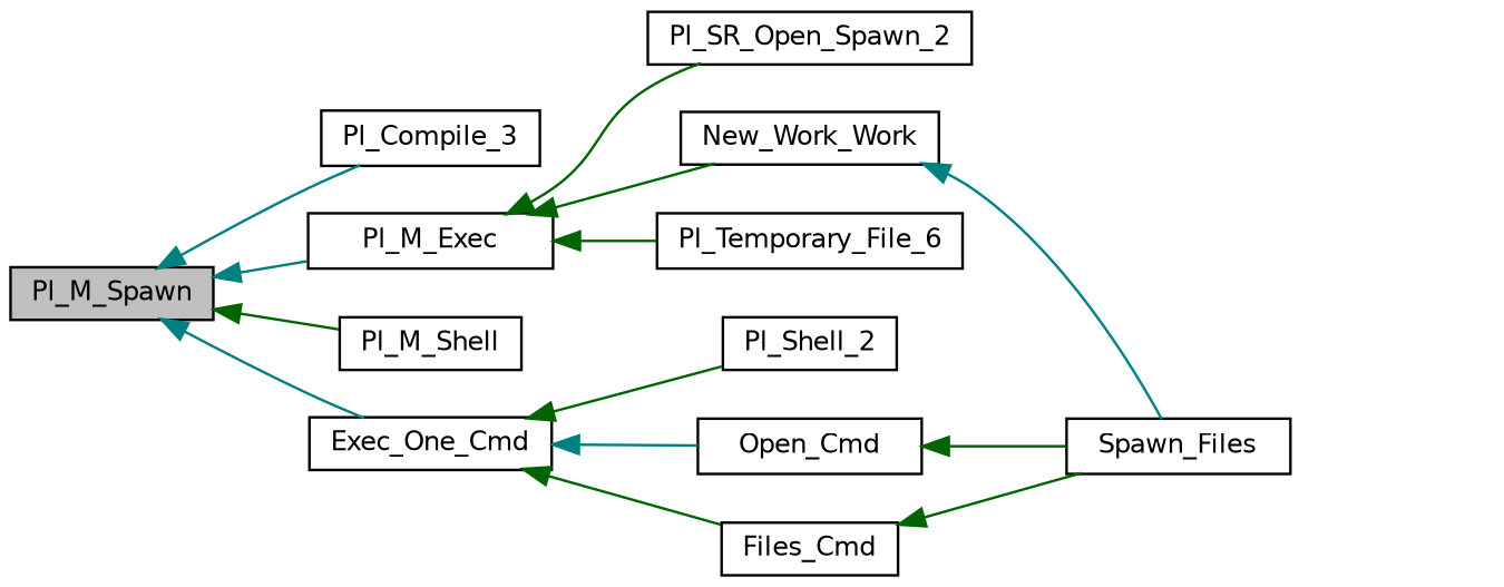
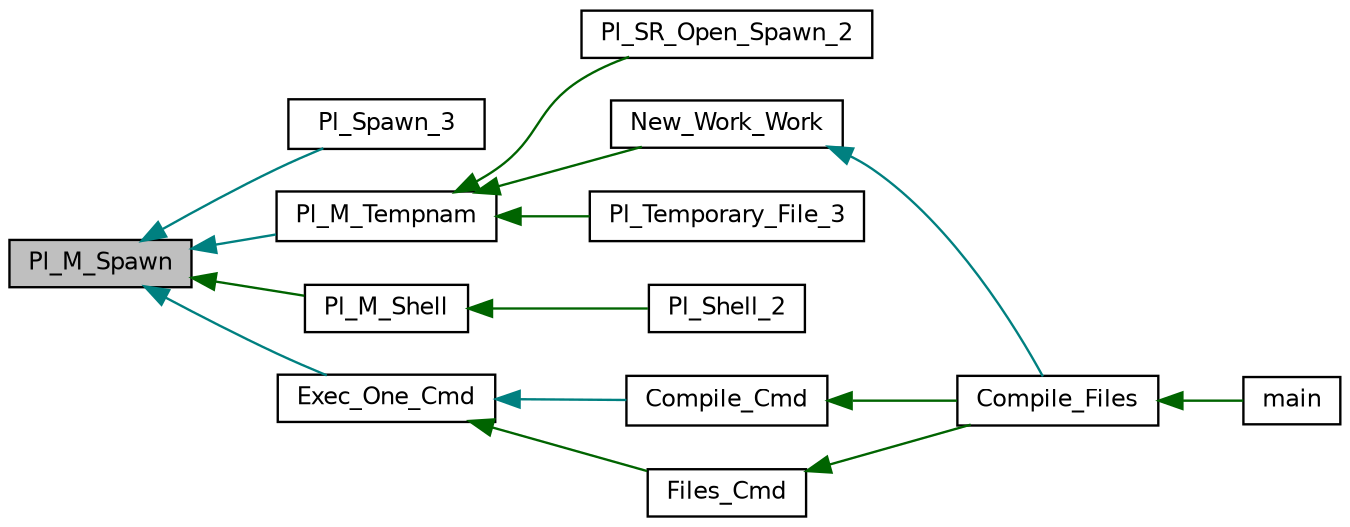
  digraph {
    rankdir=LR
    node [color=black fillcolor=white fontname=Helvetica fontsize=10 shape=record style=filled]
    edge [color=darkgreen dir=back fontname=Helvetica fontsize=10 labelfontname=Helvetica labelfontsize=10 style=solid]
    n1 [fillcolor=grey75 fontcolor=black height=0.2 label=Pl_M_Spawn width=0.4]
-   n2 [height=0.2 label=Pl_Compile_3 width=0.4]
+   n2 [height=0.2 label=Pl_Spawn_3 width=0.4]
    n3 [height=0.2 label=Pl_M_Shell width=0.4]
-   n4 [height=0.2 label=Pl_M_Exec width=0.4]
+   n4 [height=0.2 label=Pl_M_Tempnam width=0.4]
    n5 [height=0.2 label=Exec_One_Cmd width=0.4]
    n6 [height=0.2 label=Pl_Shell_2 width=0.4]
-   n7 [height=0.2 label=Pl_Temporary_File_6 width=0.4]
+   n7 [height=0.2 label=Pl_Temporary_File_3 width=0.4]
    n8 [height=0.2 label=Pl_SR_Open_Spawn_2 width=0.4]
    n9 [height=0.2 label=New_Work_Work width=0.4]
-   n10 [height=0.2 label=Open_Cmd width=0.4]
+   n10 [height=0.2 label=Compile_Cmd width=0.4]
    n11 [height=0.2 label=Files_Cmd width=0.4]
-   n12 [height=0.2 label=Spawn_Files width=0.4]
+   n12 [height=0.2 label=Compile_Files width=0.4]
+   n13 [height=0.2 label=main width=0.4]
    n1 -> n2 [color=teal]
    n1 -> n3
    n1 -> n4 [color=teal]
    n1 -> n5 [color=teal]
-   n5 -> n6
+   n3 -> n6
    n4 -> n7
    n4 -> n8
    n4 -> n9
    n5 -> n10 [color=teal]
    n5 -> n11
    n9 -> n12 [color=teal]
    n10 -> n12
    n11 -> n12
+   n12 -> n13
  }
